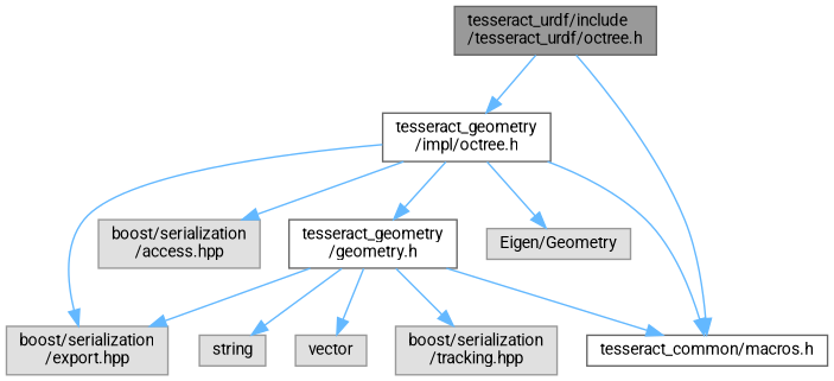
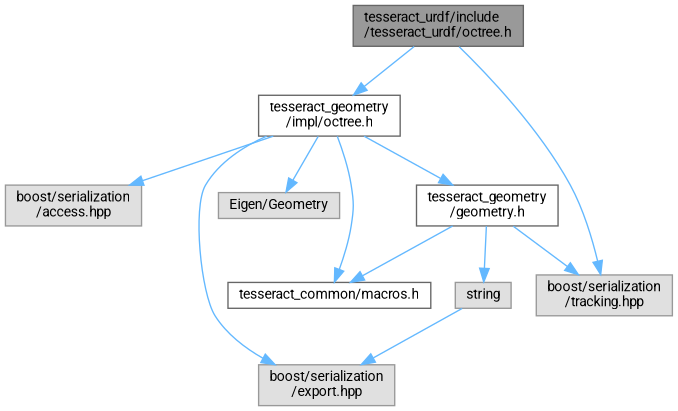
  digraph {
    fontname=Roboto
    node [color=grey60 fillcolor="#E0E0E0" fontname=Roboto fontsize=10 shape=box style=filled]
    edge [color=steelblue1 fontname=Roboto fontsize=10 labelfontname=Helvetica labelfontsize=10 style=solid]
    n1 [color=gray40 fillcolor=grey60 fontcolor=black height=0.2 label="tesseract_urdf/include\l/tesseract_urdf/octree.h" width=0.4]
    n2 [color=grey40 fillcolor=white height=0.2 label="tesseract_common/macros.h" width=0.4]
    n3 [color=grey40 fillcolor=white height=0.2 label="tesseract_geometry\l/impl/octree.h" width=0.4]
    n4 [height=0.2 label="boost/serialization\l/access.hpp" width=0.4]
    n5 [height=0.2 label="boost/serialization\l/export.hpp" width=0.4]
    n6 [height=0.2 label="Eigen/Geometry" width=0.4]
    n7 [color=grey40 fillcolor=white height=0.2 label="tesseract_geometry\l/geometry.h" width=0.4]
    n8 [height=0.2 label=string width=0.4]
-   n9 [height=0.2 label=vector width=0.4]
    n10 [height=0.2 label="boost/serialization\l/tracking.hpp" width=0.4]
-   n1 -> n2
+   n1 -> n10
    n1 -> n3
    n3 -> n2
    n3 -> n4
    n3 -> n5
    n3 -> n6
    n3 -> n7
    n7 -> n2
-   n7 -> n5
+   n8 -> n5
    n7 -> n8
-   n7 -> n9
    n7 -> n10
  }
